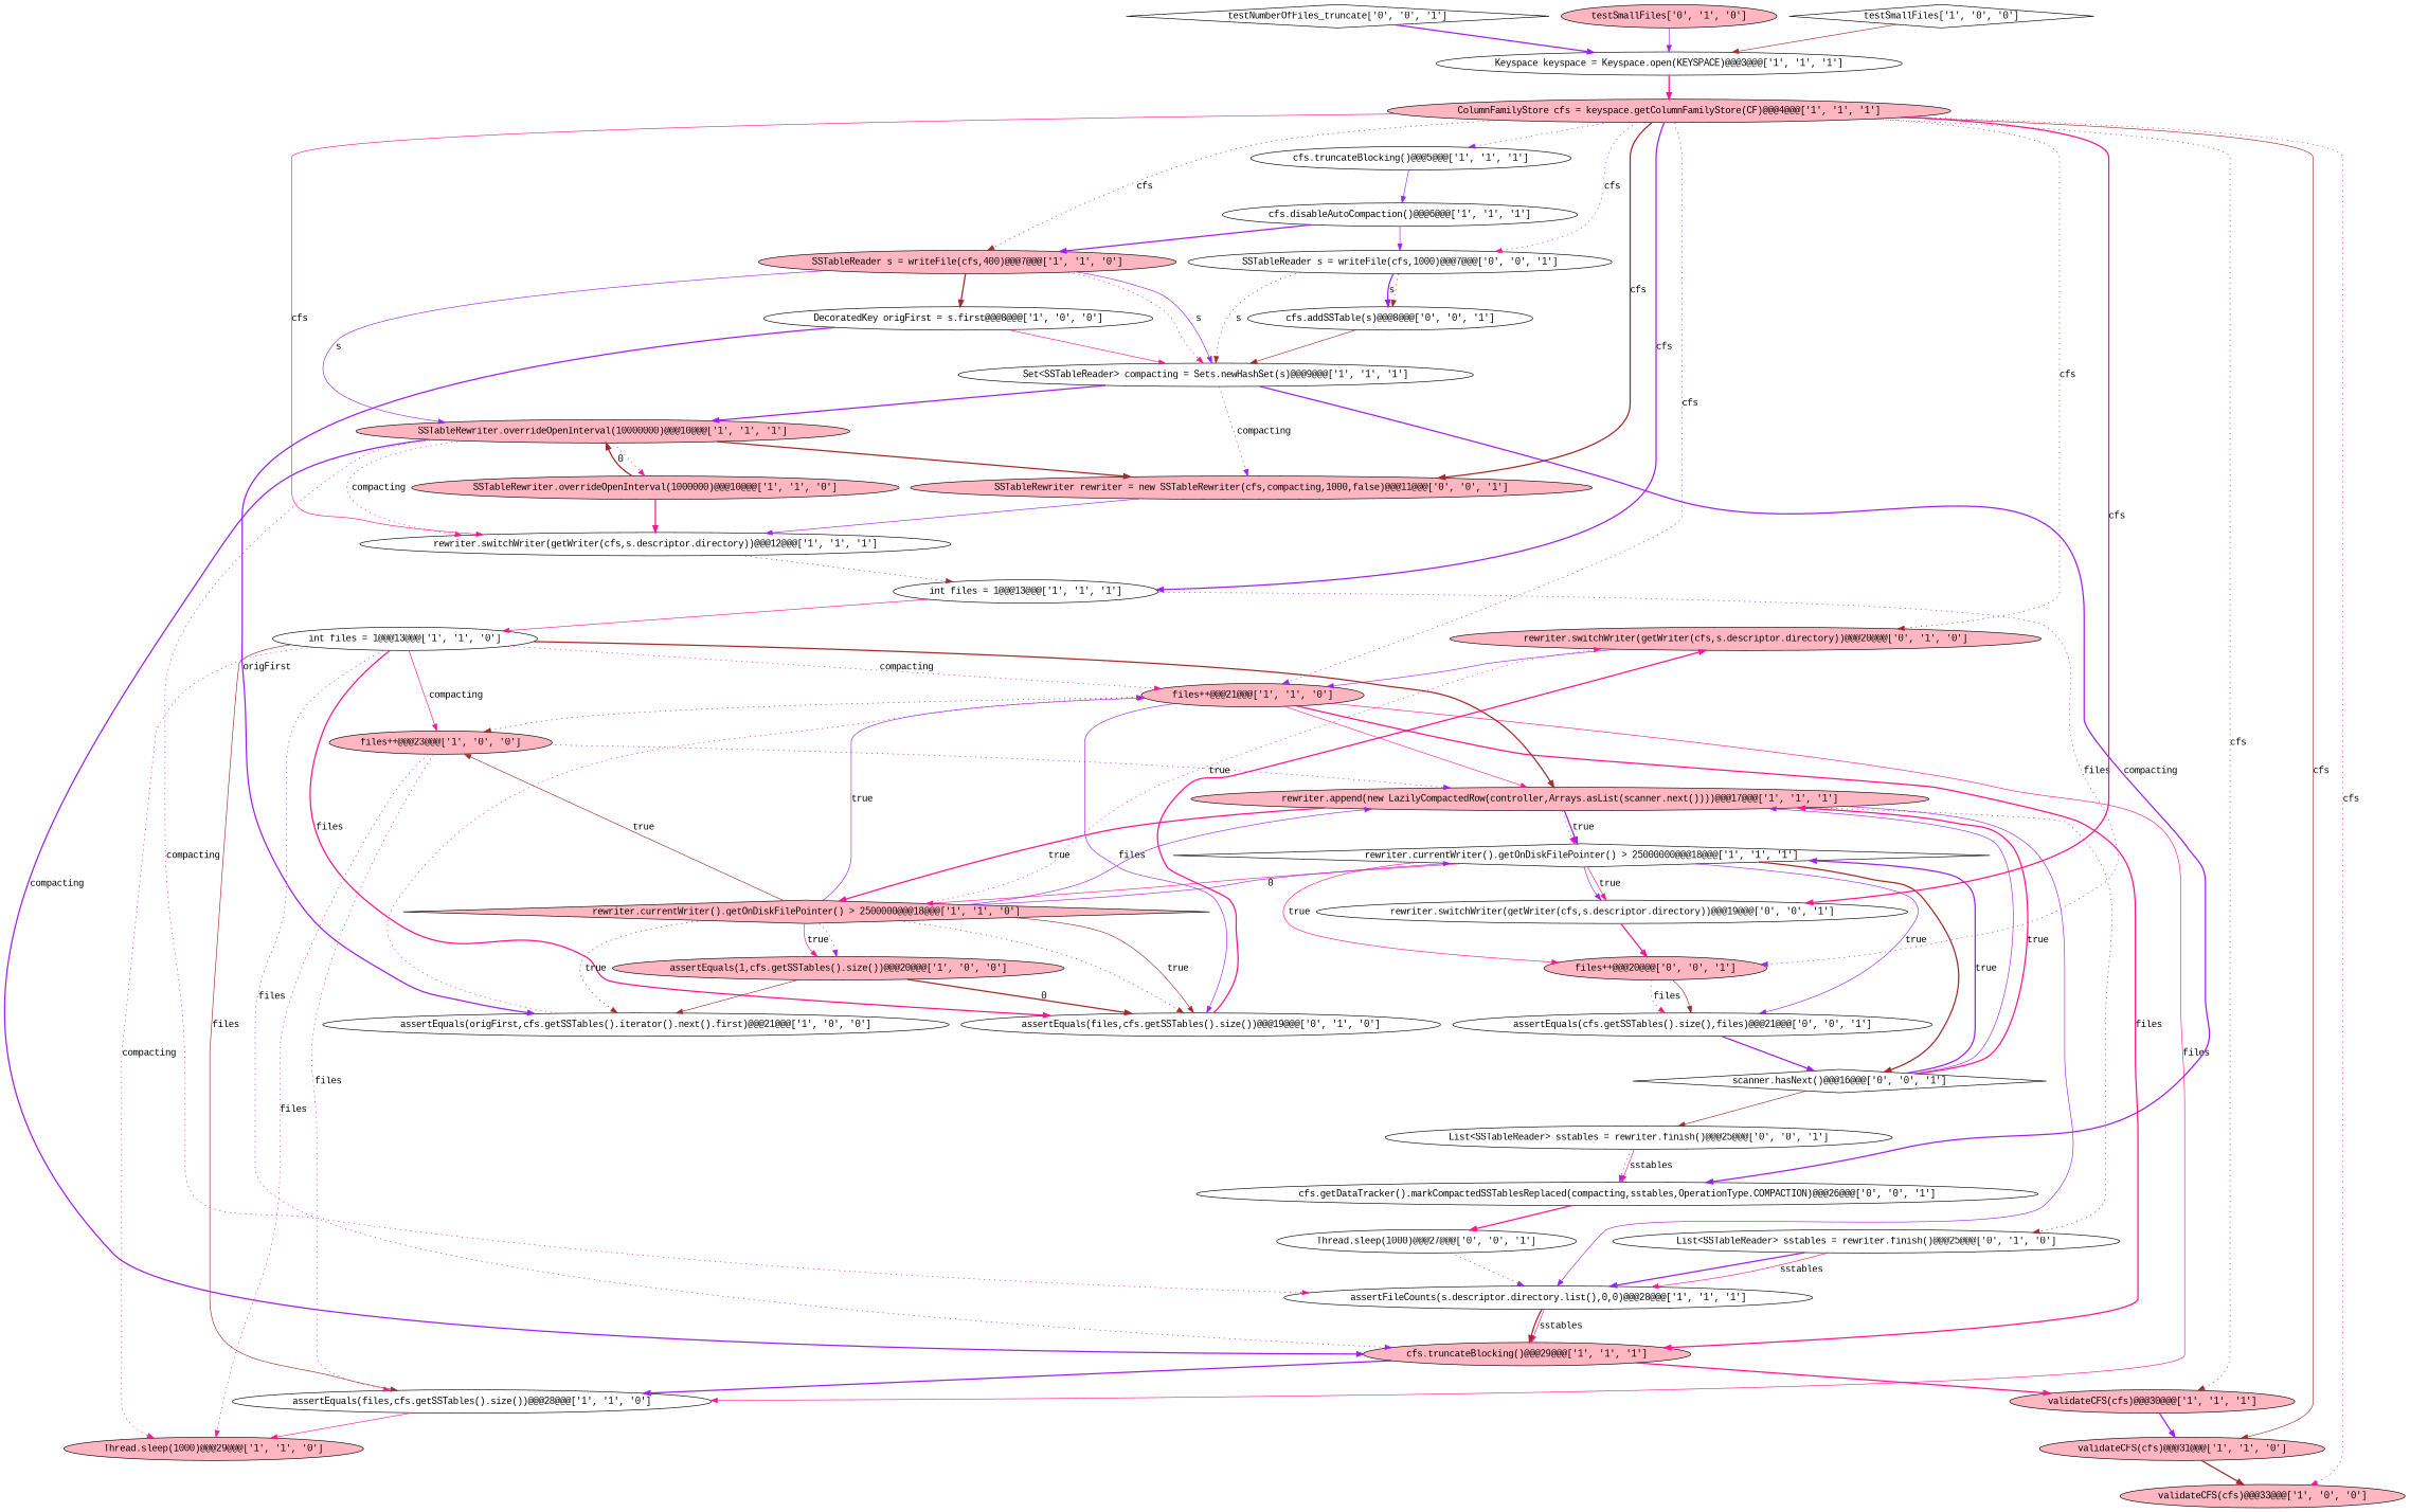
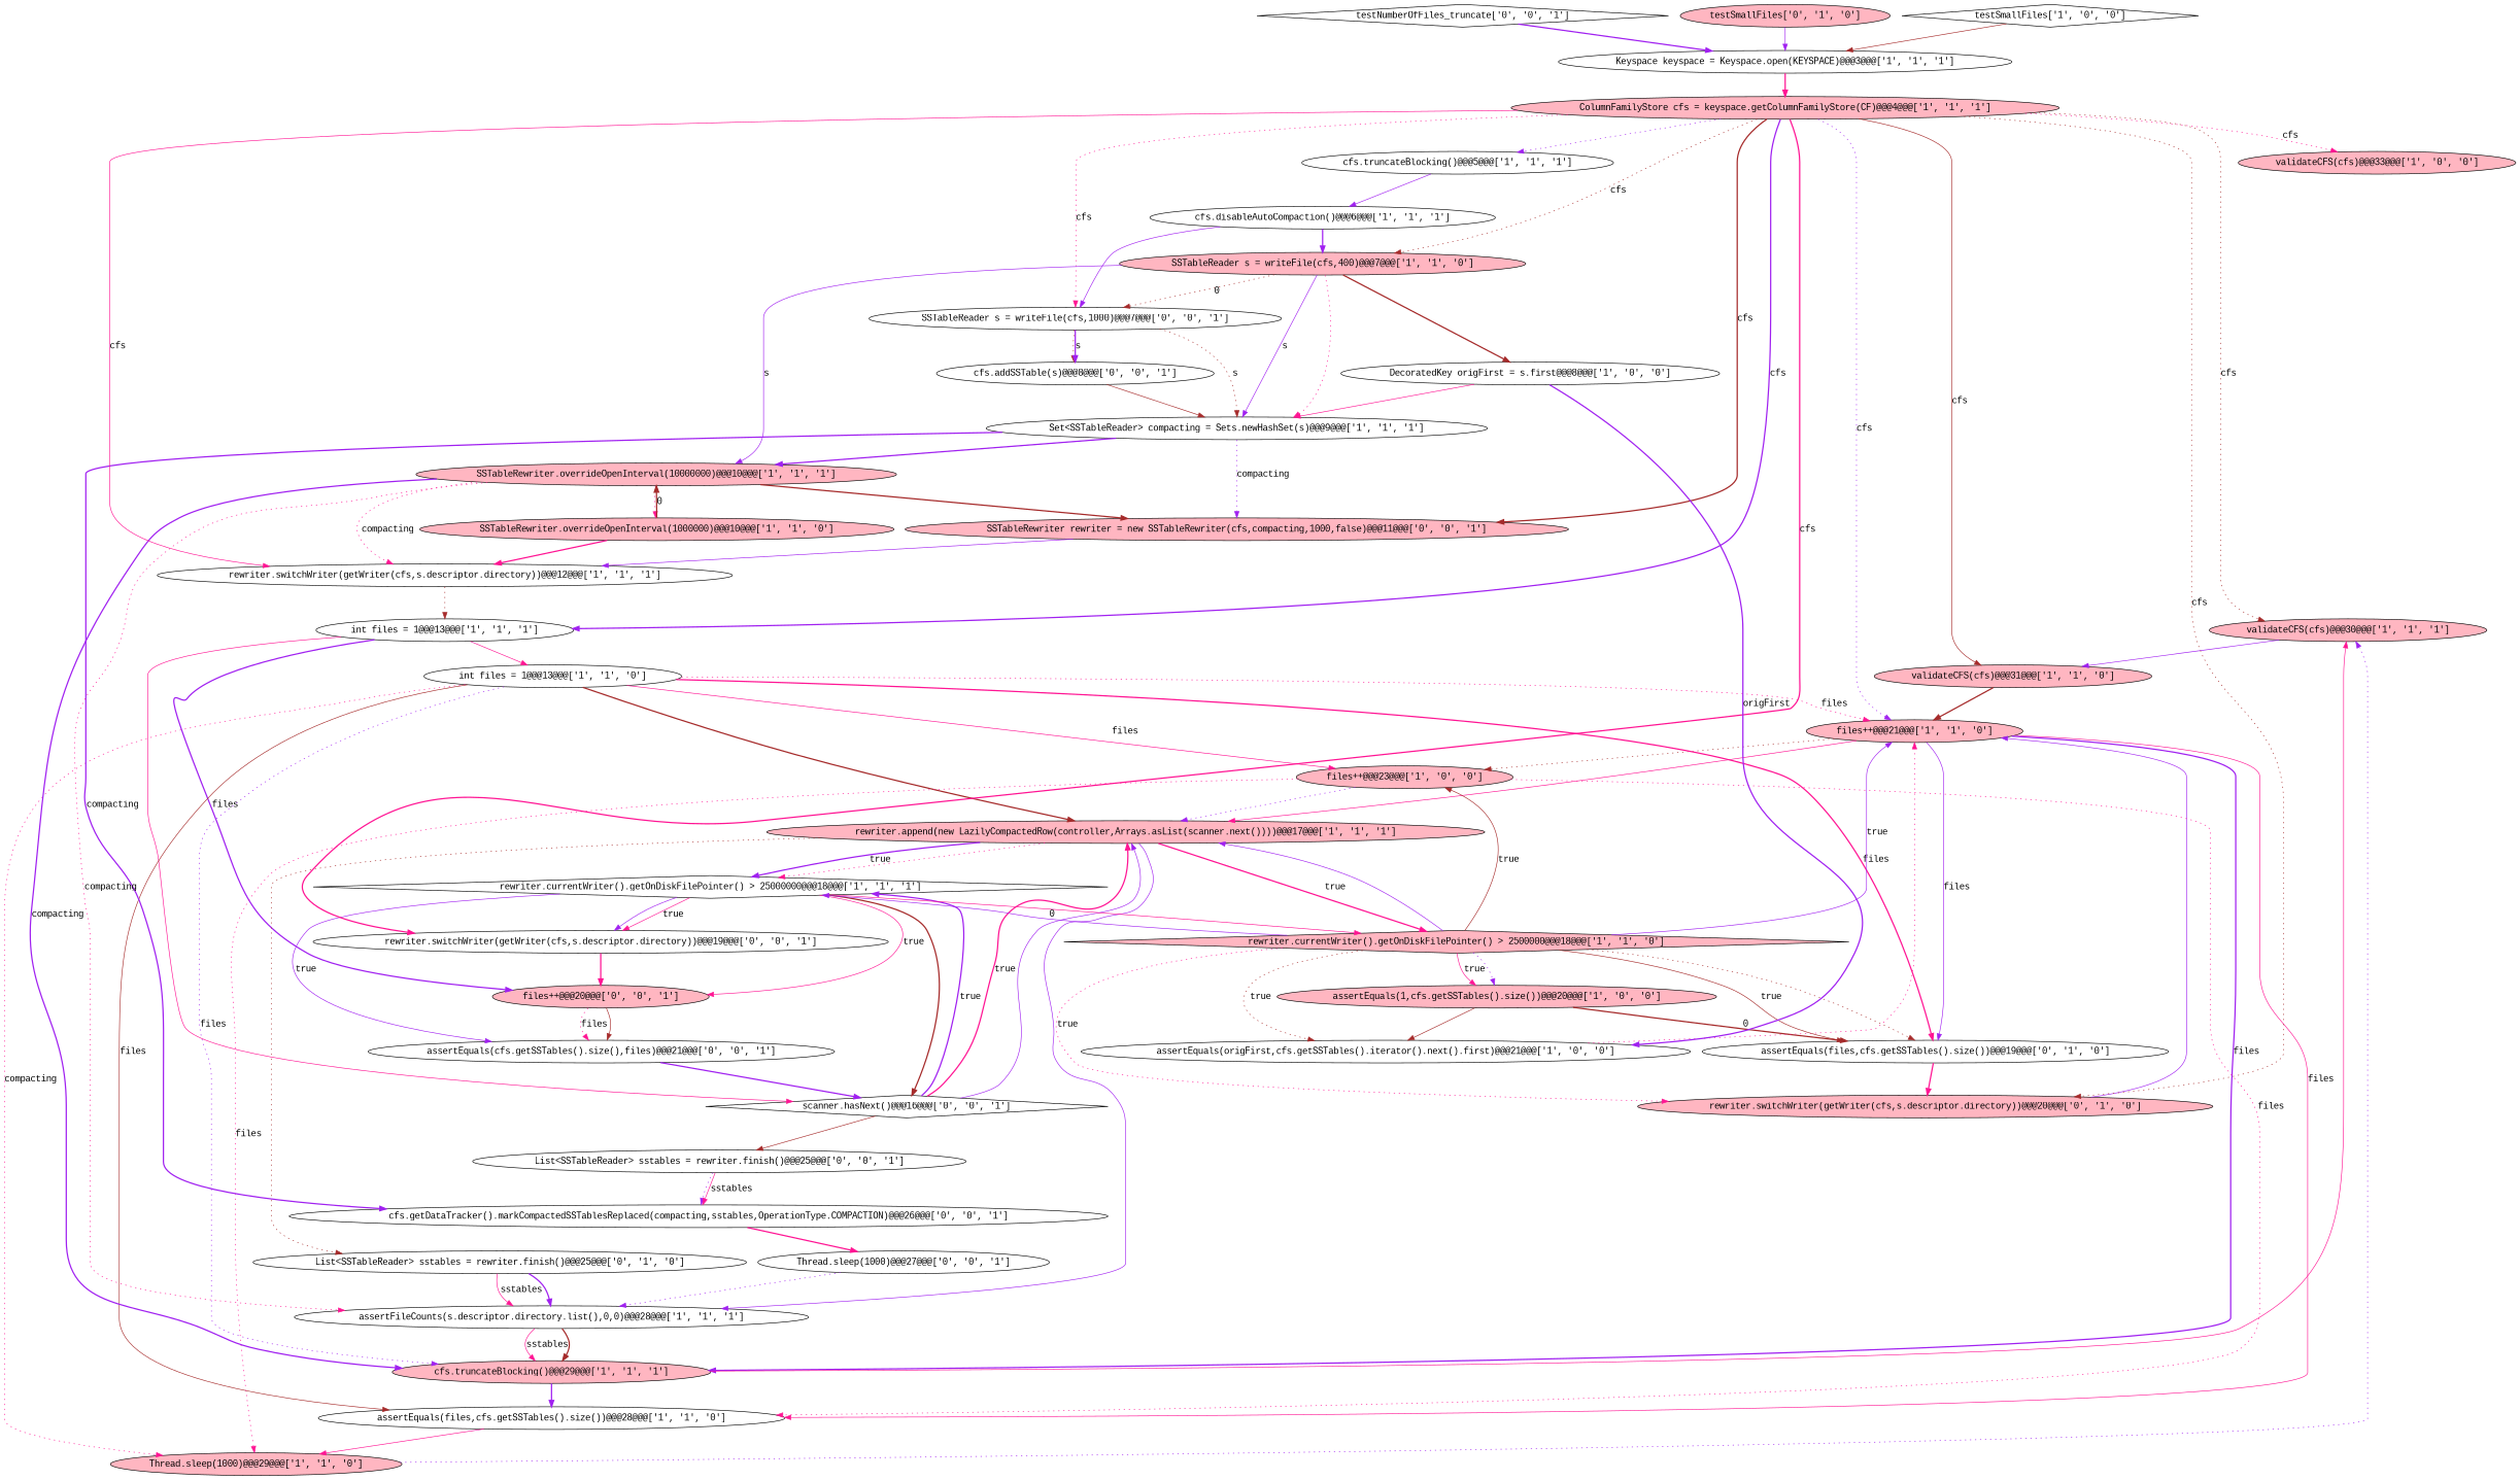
  digraph {
    fontname="Liberation Mono"
    node [fillcolor=white fontname="Liberation Mono" shape=ellipse style=filled]
    edge [color=purple fontname="Liberation Mono" style=solid]
    n1 [fillcolor=lightpink label="validateCFS(cfs)@@@30@@@['1', '1', '1']"]
    n2 [fillcolor=lightpink label="validateCFS(cfs)@@@31@@@['1', '1', '0']"]
    n3 [fillcolor=lightpink label="validateCFS(cfs)@@@33@@@['1', '0', '0']"]
    n4 [fillcolor=lightpink label="files++@@@20@@@['0', '0', '1']"]
    n5 [label="assertEquals(cfs.getSSTables().size(),files)@@@21@@@['0', '0', '1']"]
    n6 [label="scanner.hasNext()@@@16@@@['0', '0', '1']" shape=diamond]
    n7 [label="List<SSTableReader> sstables = rewriter.finish()@@@25@@@['0', '0', '1']"]
    n8 [label="cfs.getDataTracker().markCompactedSSTablesReplaced(compacting,sstables,OperationType.COMPACTION)@@@26@@@['0', '0', '1']"]
    n9 [label="Thread.sleep(1000)@@@27@@@['0', '0', '1']"]
    n10 [fillcolor=lightpink label="assertEquals(1,cfs.getSSTables().size())@@@20@@@['1', '0', '0']"]
    n11 [label="assertEquals(files,cfs.getSSTables().size())@@@19@@@['0', '1', '0']"]
    n12 [label="assertEquals(origFirst,cfs.getSSTables().iterator().next().first)@@@21@@@['1', '0', '0']"]
    n13 [fillcolor=lightpink label="rewriter.switchWriter(getWriter(cfs,s.descriptor.directory))@@@20@@@['0', '1', '0']"]
    n14 [fillcolor=lightpink label="files++@@@21@@@['1', '1', '0']"]
    n15 [label="rewriter.switchWriter(getWriter(cfs,s.descriptor.directory))@@@12@@@['1', '1', '1']"]
    n16 [label="int files = 1@@@13@@@['1', '1', '1']"]
    n17 [label="int files = 1@@@13@@@['1', '1', '0']"]
    n18 [fillcolor=lightpink label="SSTableRewriter rewriter = new SSTableRewriter(cfs,compacting,1000,false)@@@11@@@['0', '0', '1']"]
    n19 [fillcolor=lightpink label="files++@@@23@@@['1', '0', '0']"]
    n20 [fillcolor=lightpink label="rewriter.append(new LazilyCompactedRow(controller,Arrays.asList(scanner.next())))@@@17@@@['1', '1', '1']"]
    n21 [label="assertEquals(files,cfs.getSSTables().size())@@@28@@@['1', '1', '0']"]
    n22 [fillcolor=lightpink label="Thread.sleep(1000)@@@29@@@['1', '1', '0']"]
    n23 [fillcolor=lightpink label="cfs.truncateBlocking()@@@29@@@['1', '1', '1']"]
    n24 [label="rewriter.currentWriter().getOnDiskFilePointer() > 25000000@@@18@@@['1', '1', '1']" shape=diamond]
    n25 [label="rewriter.switchWriter(getWriter(cfs,s.descriptor.directory))@@@19@@@['0', '0', '1']"]
    n26 [label="assertFileCounts(s.descriptor.directory.list(),0,0)@@@28@@@['1', '1', '1']"]
    n27 [fillcolor=lightpink label="rewriter.currentWriter().getOnDiskFilePointer() > 2500000@@@18@@@['1', '1', '0']" shape=diamond]
    n28 [label="List<SSTableReader> sstables = rewriter.finish()@@@25@@@['0', '1', '0']"]
    n29 [label="cfs.addSSTable(s)@@@8@@@['0', '0', '1']"]
    n30 [label="Set<SSTableReader> compacting = Sets.newHashSet(s)@@@9@@@['1', '1', '1']"]
    n31 [fillcolor=lightpink label="SSTableRewriter.overrideOpenInterval(10000000)@@@10@@@['1', '1', '1']"]
    n32 [fillcolor=lightpink label="ColumnFamilyStore cfs = keyspace.getColumnFamilyStore(CF)@@@4@@@['1', '1', '1']"]
    n33 [label="cfs.truncateBlocking()@@@5@@@['1', '1', '1']"]
    n34 [fillcolor=lightpink label="SSTableReader s = writeFile(cfs,400)@@@7@@@['1', '1', '0']"]
    n35 [label="SSTableReader s = writeFile(cfs,1000)@@@7@@@['0', '0', '1']"]
    n36 [label="cfs.disableAutoCompaction()@@@6@@@['1', '1', '1']"]
    n37 [label="DecoratedKey origFirst = s.first@@@8@@@['1', '0', '0']"]
    n38 [label="Keyspace keyspace = Keyspace.open(KEYSPACE)@@@3@@@['1', '1', '1']"]
    n39 [fillcolor=lightpink label="SSTableRewriter.overrideOpenInterval(1000000)@@@10@@@['1', '1', '0']"]
    n40 [label="testNumberOfFiles_truncate['0', '0', '1']" shape=diamond]
    n41 [fillcolor=lightpink label="testSmallFiles['0', '1', '0']"]
    n42 [label="testSmallFiles['1', '0', '0']" shape=diamond]
-   n1 -> n2 [style=bold]
-   n2 -> n3 [color=brown style=bold]
+   n1 -> n2
+   n2 -> n14 [color=brown style=bold]
    n4 -> n5 [color=brown]
    n4 -> n5 [color=deeppink label=files style=dotted]
    n5 -> n6 [style=bold]
    n6 -> n7 [color=brown]
    n6 -> n20
    n6 -> n20 [color=deeppink label=true style=bold]
    n6 -> n24 [label=true style=bold]
    n7 -> n8 [style=dotted]
    n7 -> n8 [color=deeppink label=sstables]
    n8 -> n9 [color=deeppink style=bold]
    n9 -> n26 [style=dotted]
    n10 -> n11 [color=brown label=0 style=bold]
    n10 -> n12 [color=brown]
    n11 -> n13 [color=deeppink style=bold]
    n12 -> n14 [color=deeppink style=dotted]
    n13 -> n14
    n14 -> n11 [label=files]
    n14 -> n19 [color=brown style=dotted]
    n14 -> n20 [color=deeppink]
    n14 -> n21 [color=deeppink label=files]
-   n14 -> n23 [color=deeppink label=files style=bold]
+   n14 -> n23 [label=files style=bold]
    n15 -> n16 [color=brown style=dotted]
-   n16 -> n4 [label=files style=dotted]
+   n16 -> n4 [label=files style=bold]
+   n16 -> n6 [color=deeppink]
    n16 -> n17 [color=deeppink]
    n17 -> n11 [color=deeppink label=files style=bold]
-   n17 -> n14 [color=deeppink label=compacting style=dotted]
-   n17 -> n19 [color=deeppink label=compacting]
+   n17 -> n14 [color=deeppink label=files style=dotted]
+   n17 -> n19 [color=deeppink label=files]
    n17 -> n20 [color=brown style=bold]
    n17 -> n21 [color=brown label=files]
    n17 -> n22 [color=deeppink label=compacting style=dotted]
    n17 -> n23 [label=files style=dotted]
    n18 -> n15
    n19 -> n20 [style=dotted]
    n19 -> n21 [color=deeppink label=files style=dotted]
    n19 -> n22 [color=deeppink label=files style=dotted]
    n20 -> n24 [color=deeppink style=dotted]
    n20 -> n24 [label=true style=bold]
    n20 -> n26
    n20 -> n27 [color=deeppink label=true style=bold]
    n20 -> n28 [color=brown style=dotted]
    n21 -> n22 [color=deeppink]
-   n23 -> n1 [color=deeppink style=bold]
+   n22 -> n1 [style=dotted]
+   n23 -> n1 [color=deeppink]
    n23 -> n21 [style=bold]
    n24 -> n4 [color=deeppink label=true]
    n24 -> n5 [label=true]
    n24 -> n6 [color=brown style=bold]
    n24 -> n25 [color=deeppink label=true]
    n24 -> n25
    n24 -> n27 [color=deeppink]
    n25 -> n4 [color=deeppink style=bold]
    n26 -> n23 [color=deeppink label=sstables]
    n26 -> n23 [color=brown style=bold]
    n27 -> n10 [color=deeppink label=true]
    n27 -> n10 [style=dotted]
    n27 -> n11 [color=brown label=true]
    n27 -> n11 [color=brown style=dotted]
    n27 -> n12 [color=brown label=true style=dotted]
    n27 -> n13 [color=deeppink label=true style=dotted]
    n27 -> n14 [label=true]
    n27 -> n19 [color=brown label=true]
    n27 -> n20
    n27 -> n24 [label=0]
    n28 -> n26 [color=deeppink label=sstables]
    n28 -> n26 [style=bold]
    n29 -> n30 [color=brown]
    n30 -> n8 [label=compacting style=bold]
    n30 -> n18 [label=compacting style=dotted]
    n30 -> n31 [style=bold]
    n31 -> n15 [color=deeppink label=compacting style=dotted]
    n31 -> n18 [color=brown style=bold]
    n31 -> n23 [label=compacting style=bold]
    n31 -> n26 [color=deeppink label=compacting style=dotted]
    n31 -> n39 [color=deeppink style=dotted]
    n32 -> n1 [color=brown label=cfs style=dotted]
    n32 -> n2 [color=brown label=cfs]
    n32 -> n3 [color=deeppink label=cfs style=dotted]
    n32 -> n13 [color=brown label=cfs style=dotted]
    n32 -> n14 [label=cfs style=dotted]
    n32 -> n15 [color=deeppink label=cfs]
    n32 -> n16 [label=cfs style=bold]
    n32 -> n18 [color=brown label=cfs style=bold]
    n32 -> n25 [color=deeppink label=cfs style=bold]
    n32 -> n33 [style=dotted]
    n32 -> n34 [color=brown label=cfs style=dotted]
    n32 -> n35 [color=deeppink label=cfs style=dotted]
    n33 -> n36
    n34 -> n30 [color=deeppink style=dotted]
    n34 -> n30 [label=s]
    n34 -> n31 [label=s]
+   n34 -> n35 [color=brown label=0 style=dotted]
    n34 -> n37 [color=brown style=bold]
    n35 -> n29 [color=brown style=dotted]
    n35 -> n29 [label=s style=bold]
    n35 -> n30 [color=brown label=s style=dotted]
    n36 -> n34 [style=bold]
    n36 -> n35
    n37 -> n12 [label=origFirst style=bold]
    n37 -> n30 [color=deeppink]
    n38 -> n32 [color=deeppink style=bold]
    n39 -> n15 [color=deeppink style=bold]
    n39 -> n31 [color=brown label=0 style=bold]
    n40 -> n38 [style=bold]
    n41 -> n38
    n42 -> n38 [color=brown]
  }
